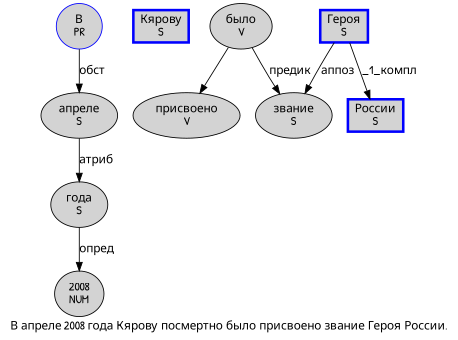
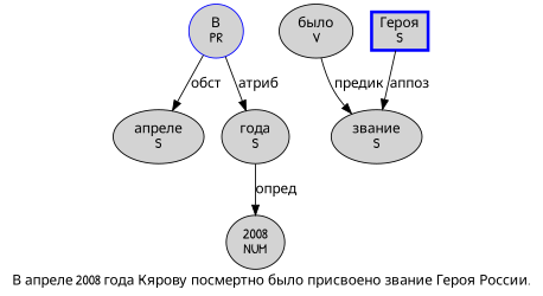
  digraph {
    fontname="Patrick Hand"
    label="В апреле 2008 года Кярову посмертно было присвоено звание Героя России."
    node [fillcolor=lightgray fontname="Patrick Hand" penwidth=1 shape=ellipse style=filled]
    edge [fontname="Patrick Hand"]
    n1 [color=blue label="В\nPR"]
    n2 [label="апреле\nS"]
    n3 [label="года\nS"]
    n4 [label="2008\nNUM"]
-   n5 [color=blue label="Кярову\nS" penwidth=3 shape=box]
    n6 [label="было\nV"]
-   n7 [label="присвоено\nV"]
    n8 [label="звание\nS"]
    n9 [color=blue label="Героя\nS" penwidth=3 shape=box]
-   n10 [color=blue label="России\nS" penwidth=3 shape=box]
    n1 -> n2 [label="обст"]
-   n2 -> n3 [label="атриб"]
+   n1 -> n3 [label="атриб"]
    n3 -> n4 [label="опред"]
-   n6 -> n7
    n6 -> n8 [label="предик"]
    n9 -> n8 [label="аппоз"]
-   n9 -> n10 [label="_1_компл"]
  }
